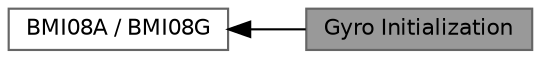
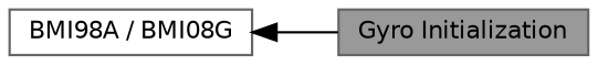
  digraph {
    rankdir=LR
    node [fontname=Helvetica fontsize=10 shape=box style=filled]
-   n1 [color=grey40 fillcolor=white height=0.2 label="BMI08A / BMI08G" width=0.4]
+   n1 [color=grey40 fillcolor=white height=0.2 label="BMI98A / BMI08G" width=0.4]
    n2 [color=gray40 fillcolor=grey60 fontcolor=black height=0.2 label="Gyro Initialization" width=0.4]
    n1 -> n2 [dir=back fontname=Helvetica fontsize=10 labelfontname=Helvetica labelfontsize=10 shape=plaintext style=solid]
  }
